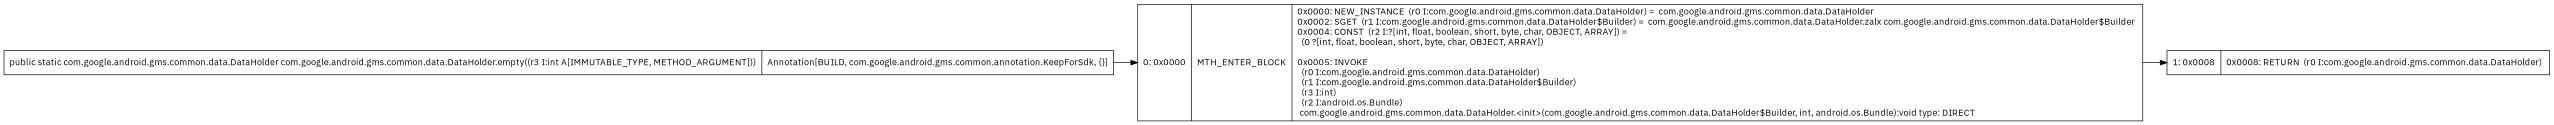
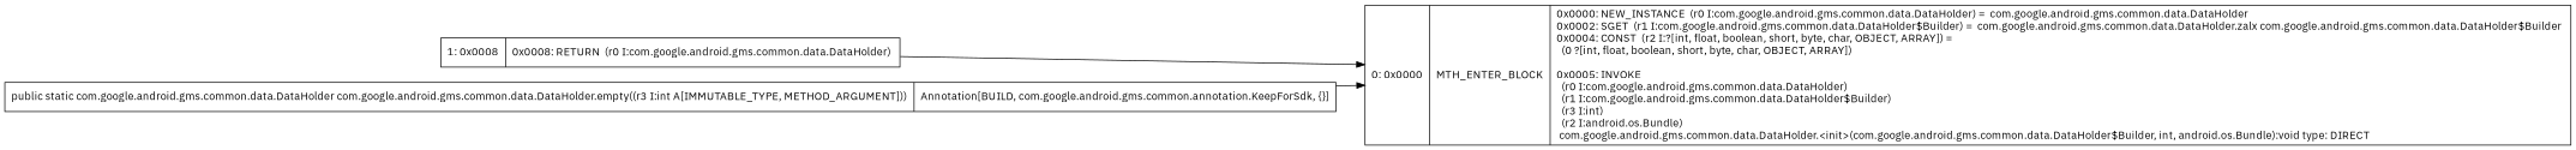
  digraph {
    rankdir=LR
    fontname="IBM Plex Sans"
    node [shape=record fontname="IBM Plex Sans"]
    edge [fontname="IBM Plex Sans"]
    n1 [label="{0\:\ 0x0000|MTH_ENTER_BLOCK\l|0x0000: NEW_INSTANCE  (r0 I:com.google.android.gms.common.data.DataHolder) =  com.google.android.gms.common.data.DataHolder \l0x0002: SGET  (r1 I:com.google.android.gms.common.data.DataHolder$Builder) =  com.google.android.gms.common.data.DataHolder.zalx com.google.android.gms.common.data.DataHolder$Builder \l0x0004: CONST  (r2 I:?[int, float, boolean, short, byte, char, OBJECT, ARRAY]) = \l  (0 ?[int, float, boolean, short, byte, char, OBJECT, ARRAY])\l \l0x0005: INVOKE  \l  (r0 I:com.google.android.gms.common.data.DataHolder)\l  (r1 I:com.google.android.gms.common.data.DataHolder$Builder)\l  (r3 I:int)\l  (r2 I:android.os.Bundle)\l com.google.android.gms.common.data.DataHolder.\<init\>(com.google.android.gms.common.data.DataHolder$Builder, int, android.os.Bundle):void type: DIRECT \l}"]
    n2 [label="{1\:\ 0x0008|0x0008: RETURN  (r0 I:com.google.android.gms.common.data.DataHolder) \l}"]
    n3 [label="{public static com.google.android.gms.common.data.DataHolder com.google.android.gms.common.data.DataHolder.empty((r3 I:int A[IMMUTABLE_TYPE, METHOD_ARGUMENT]))  | Annotation[BUILD, com.google.android.gms.common.annotation.KeepForSdk, \{\}]\l}"]
-   n1 -> n2
+   n2 -> n1
    n3 -> n1
  }
